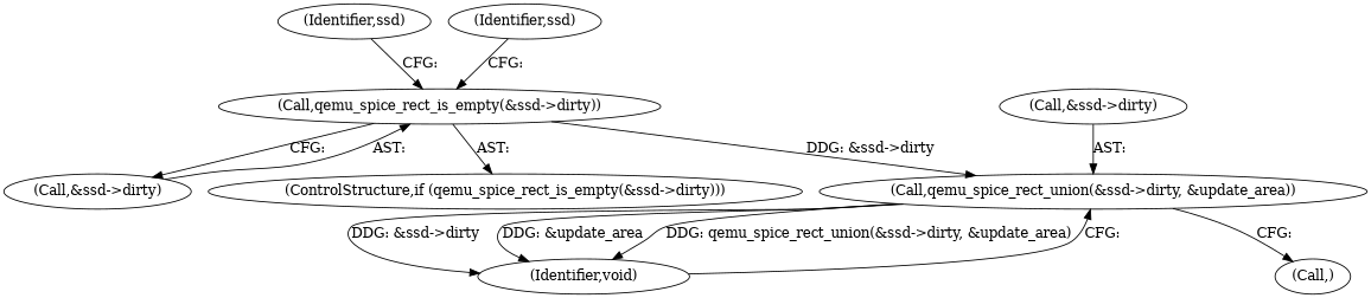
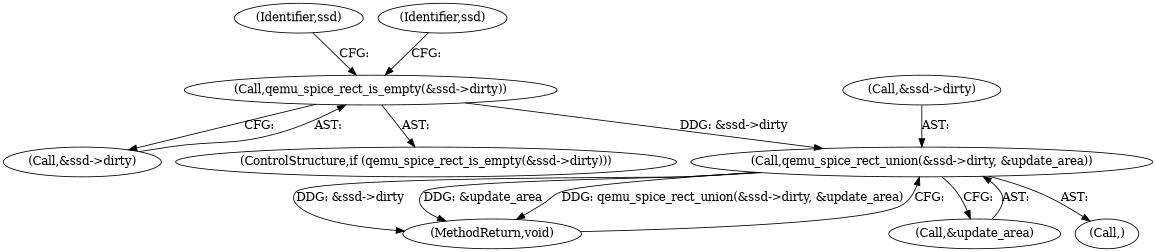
  digraph {
    n1 [label="(Call,qemu_spice_rect_union(&ssd->dirty, &update_area))"]
-   n2 [label="(Identifier,void)"]
+   n2 [label="(MethodReturn,void)"]
+   n3 [label="(Call,&update_area)"]
    n4 [label="(Call,)"]
    n5 [label="(Call,qemu_spice_rect_is_empty(&ssd->dirty))"]
    n6 [label="(Call,&ssd->dirty)"]
    n7 [label="(ControlStructure,if (qemu_spice_rect_is_empty(&ssd->dirty)))"]
    n8 [label="(Call,&ssd->dirty)"]
    n9 [label="(Identifier,ssd)"]
    n10 [label="(Identifier,ssd)"]
    n1 -> n2 [label="DDG: &ssd->dirty"]
    n1 -> n2 [label="DDG: &update_area"]
    n1 -> n2 [label="DDG: qemu_spice_rect_union(&ssd->dirty, &update_area)"]
-   n1 -> n4 [label="CFG: "]
+   n1 -> n3 [label="CFG: "]
+   n1 -> n4 [label="AST: "]
    n2 -> n1 [label="CFG: "]
+   n3 -> n1 [label="AST: "]
    n5 -> n1 [label="DDG: &ssd->dirty"]
    n5 -> n6 [label="CFG: "]
    n5 -> n7 [label="AST: "]
    n6 -> n5 [label="AST: "]
    n8 -> n1 [label="AST: "]
    n9 -> n5 [label="CFG: "]
    n10 -> n5 [label="CFG: "]
  }
